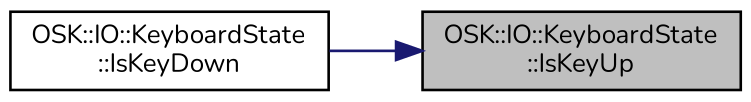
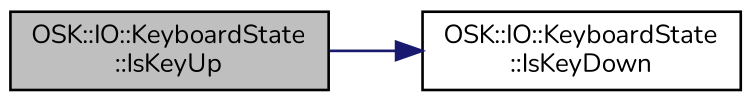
  digraph {
    rankdir=LR
    fontname=Nunito
    node [color=black fontname=Nunito fontsize=10 shape=record style=filled]
    n1 [fillcolor=grey75 fontcolor=black height=0.2 label="OSK::IO::KeyboardState\l::IsKeyUp" width=0.4]
    n2 [fillcolor=white height=0.2 label="OSK::IO::KeyboardState\l::IsKeyDown" width=0.4]
-   n2 -> n1 [color=midnightblue fontname=Nunito fontsize=10 labelfontname=Helvetica labelfontsize=10 style=solid]
+   n1 -> n2 [color=midnightblue fontname=Nunito fontsize=10 labelfontname=Helvetica labelfontsize=10 style=solid]
  }
